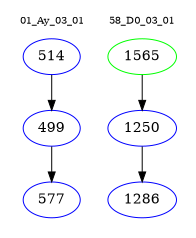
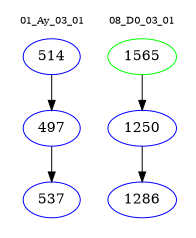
  digraph {
    node [color=blue]
    edge [color=black]
    n1 [label=514]
-   n2 [label=499]
-   n3 [label=577]
+   n2 [label=497]
+   n3 [label=537]
    n4 [color=green label=1565]
    n5 [label=1250]
    n6 [label=1286]
    subgraph cluster_1 {
      color=white
      fontsize=10
      label="01_Ay_03_01"
      n1
      n2
      n3
    }
    subgraph cluster_2 {
      color=white
      fontsize=10
-     label="58_D0_03_01"
+     label="08_D0_03_01"
      n4
      n5
      n6
    }
    n1 -> n2
    n2 -> n3
    n4 -> n5
    n5 -> n6
  }
